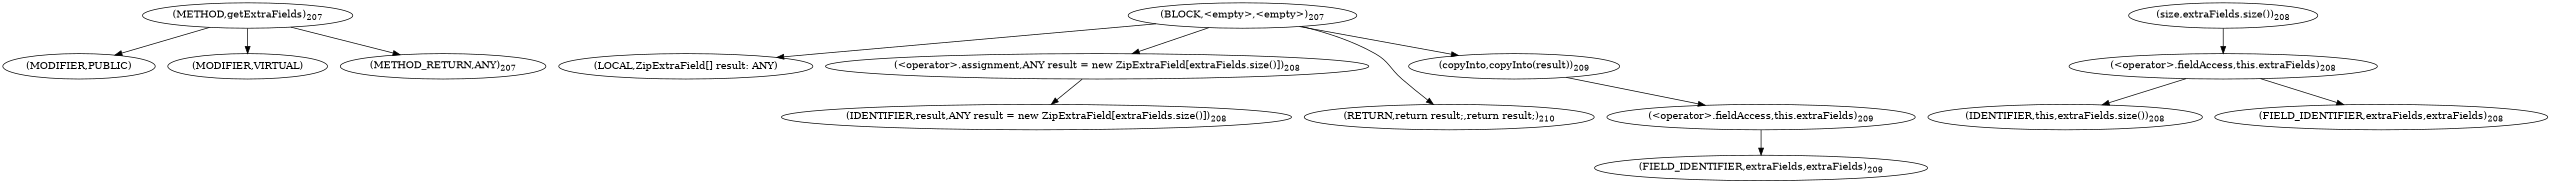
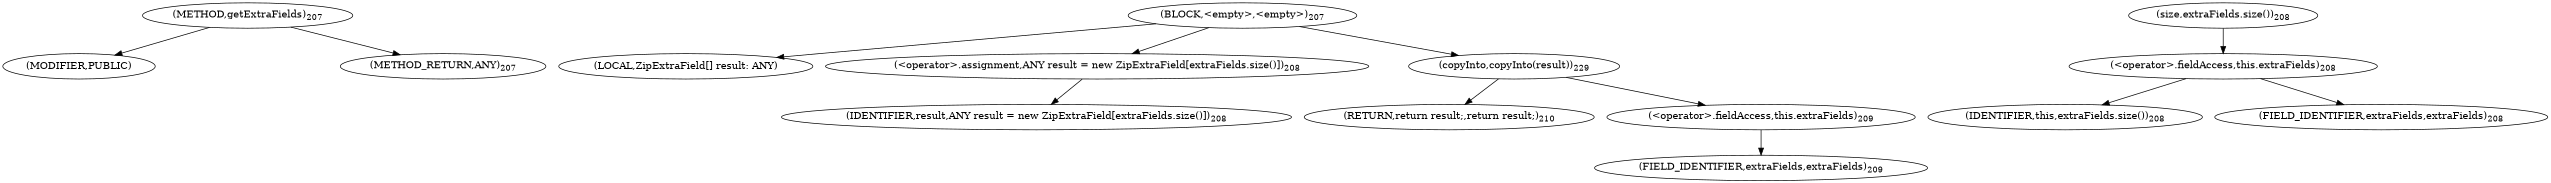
  digraph {
    n1 [label=<(METHOD,getExtraFields)<SUB>207</SUB>>]
    n2 [label=<(MODIFIER,PUBLIC)>]
-   n3 [label=<(MODIFIER,VIRTUAL)>]
    n4 [label=<(METHOD_RETURN,ANY)<SUB>207</SUB>>]
    n5 [label=<(BLOCK,&lt;empty&gt;,&lt;empty&gt;)<SUB>207</SUB>>]
    n6 [label=<(LOCAL,ZipExtraField[] result: ANY)>]
    n7 [label=<(&lt;operator&gt;.assignment,ANY result = new ZipExtraField[extraFields.size()])<SUB>208</SUB>>]
-   n8 [label=<(copyInto,copyInto(result))<SUB>209</SUB>>]
+   n8 [label=<(copyInto,copyInto(result))<SUB>229</SUB>>]
    n9 [label=<(RETURN,return result;,return result;)<SUB>210</SUB>>]
    n10 [label=<(IDENTIFIER,result,ANY result = new ZipExtraField[extraFields.size()])<SUB>208</SUB>>]
    n11 [label=<(&lt;operator&gt;.fieldAccess,this.extraFields)<SUB>209</SUB>>]
    n12 [label=<(size,extraFields.size())<SUB>208</SUB>>]
    n13 [label=<(&lt;operator&gt;.fieldAccess,this.extraFields)<SUB>208</SUB>>]
    n14 [label=<(IDENTIFIER,this,extraFields.size())<SUB>208</SUB>>]
    n15 [label=<(FIELD_IDENTIFIER,extraFields,extraFields)<SUB>208</SUB>>]
    n16 [label=<(FIELD_IDENTIFIER,extraFields,extraFields)<SUB>209</SUB>>]
    n1 -> n2
-   n1 -> n3
    n1 -> n4
    n5 -> n6
    n5 -> n7
    n5 -> n8
-   n5 -> n9
+   n8 -> n9
    n7 -> n10
    n8 -> n11
    n11 -> n16
    n12 -> n13
    n13 -> n14
    n13 -> n15
  }
